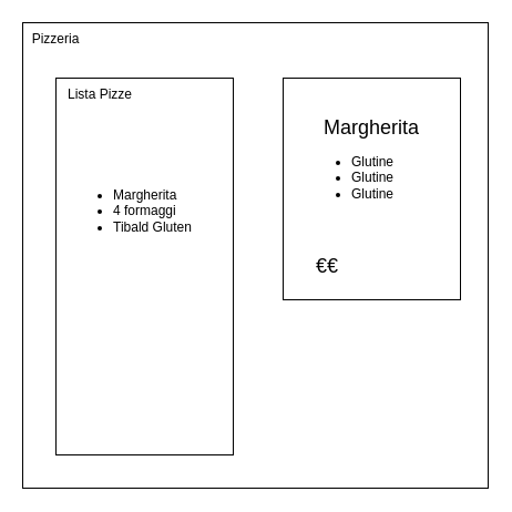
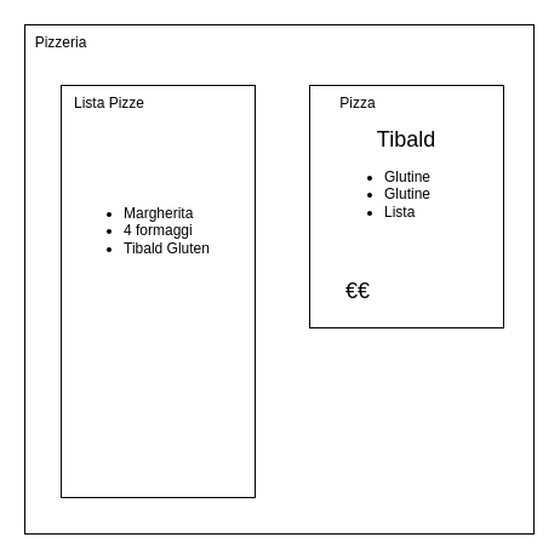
  <mxCell id="0" />
  <mxCell id="1" parent="0" />
  <mxCell id="2" value="" style="whiteSpace=wrap;html=1;aspect=fixed;" vertex="1" parent="1"><mxGeometry x="20" y="20" width="420" height="420" as="geometry" /></mxCell>
  <mxCell id="3" value="Pizzeria" style="text;html=1;strokeColor=none;fillColor=none;align=center;verticalAlign=middle;whiteSpace=wrap;rounded=0;" vertex="1" parent="1"><mxGeometry x="20" y="20" width="60" height="30" as="geometry" /></mxCell>
  <mxCell id="4" value="" style="rounded=0;whiteSpace=wrap;html=1;" vertex="1" parent="1"><mxGeometry x="50" y="70" width="160" height="340" as="geometry" /></mxCell>
  <mxCell id="5" value="" style="rounded=0;whiteSpace=wrap;html=1;" vertex="1" parent="1"><mxGeometry x="255" y="70" width="160" height="200" as="geometry" /></mxCell>
  <mxCell id="6" value="Lista Pizze" style="text;html=1;strokeColor=none;fillColor=none;align=center;verticalAlign=middle;whiteSpace=wrap;rounded=0;" vertex="1" parent="1"><mxGeometry x="50" y="70" width="80" height="30" as="geometry" /></mxCell>
+ <mxCell id="7" value="Pizza" style="text;html=1;strokeColor=none;fillColor=none;align=center;verticalAlign=middle;whiteSpace=wrap;rounded=0;" vertex="1" parent="1"><mxGeometry x="255" y="70" width="80" height="30" as="geometry" /></mxCell>
  <mxCell id="8" value="&lt;ul&gt;&lt;li&gt;Margherita&lt;/li&gt;&lt;li&gt;4 formaggi&lt;/li&gt;&lt;li&gt;Tibald Gluten&lt;/li&gt;&lt;/ul&gt;" style="text;strokeColor=none;fillColor=none;html=1;whiteSpace=wrap;verticalAlign=middle;overflow=hidden;" vertex="1" parent="1"><mxGeometry x="60" y="150" width="120" height="80" as="geometry" /></mxCell>
- <mxCell id="9" value="&lt;font style=&quot;font-size: 18px;&quot;&gt;Margherita&lt;/font&gt;" style="text;html=1;strokeColor=none;fillColor=none;align=center;verticalAlign=middle;whiteSpace=wrap;rounded=0;" vertex="1" parent="1"><mxGeometry x="305" y="100" width="60" height="30" as="geometry" /></mxCell>
+ <mxCell id="9" value="&lt;font style=&quot;font-size: 18px;&quot;&gt;Tibald&lt;/font&gt;" style="text;html=1;strokeColor=none;fillColor=none;align=center;verticalAlign=middle;whiteSpace=wrap;rounded=0;" vertex="1" parent="1"><mxGeometry x="305" y="100" width="60" height="30" as="geometry" /></mxCell>
  <mxCell id="10" value="€€" style="text;html=1;strokeColor=none;fillColor=none;align=center;verticalAlign=middle;whiteSpace=wrap;rounded=0;fontSize=18;" vertex="1" parent="1"><mxGeometry x="265" y="225" width="60" height="30" as="geometry" /></mxCell>
- <mxCell id="11" value="&lt;ul&gt;&lt;li&gt;Glutine&lt;/li&gt;&lt;li&gt;Glutine&lt;/li&gt;&lt;li&gt;Glutine&lt;/li&gt;&lt;/ul&gt;" style="text;strokeColor=none;fillColor=none;html=1;whiteSpace=wrap;verticalAlign=middle;overflow=hidden;" vertex="1" parent="1"><mxGeometry x="275" y="120" width="120" height="80" as="geometry" /></mxCell>
+ <mxCell id="11" value="&lt;ul&gt;&lt;li&gt;Glutine&lt;/li&gt;&lt;li&gt;Glutine&lt;/li&gt;&lt;li&gt;Lista&lt;/li&gt;&lt;/ul&gt;" style="text;strokeColor=none;fillColor=none;html=1;whiteSpace=wrap;verticalAlign=middle;overflow=hidden;" vertex="1" parent="1"><mxGeometry x="275" y="120" width="120" height="80" as="geometry" /></mxCell>
